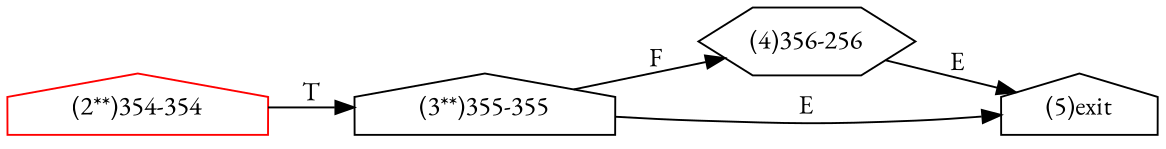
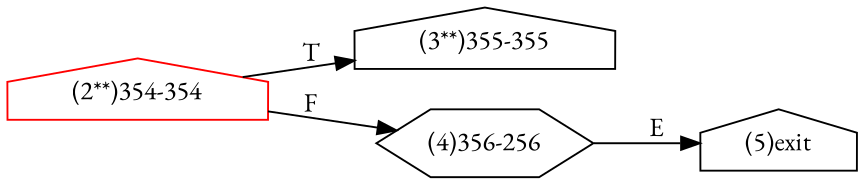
  digraph {
    fontname="EB Garamond"
    rankdir=LR
    node [fontname="EB Garamond" shape=house]
    edge [fontname="EB Garamond" style=solid]
    n1 [color=red label="(2**)354-354"]
    n2 [label="(3**)355-355"]
    n3 [label="(4)356-256" shape=hexagon]
    n4 [label="(5)exit"]
    n1 -> n2 [label=T]
-   n2 -> n3 [label=F]
-   n2 -> n4 [label=E]
+   n1 -> n3 [label=F]
    n3 -> n4 [label=E]
  }
